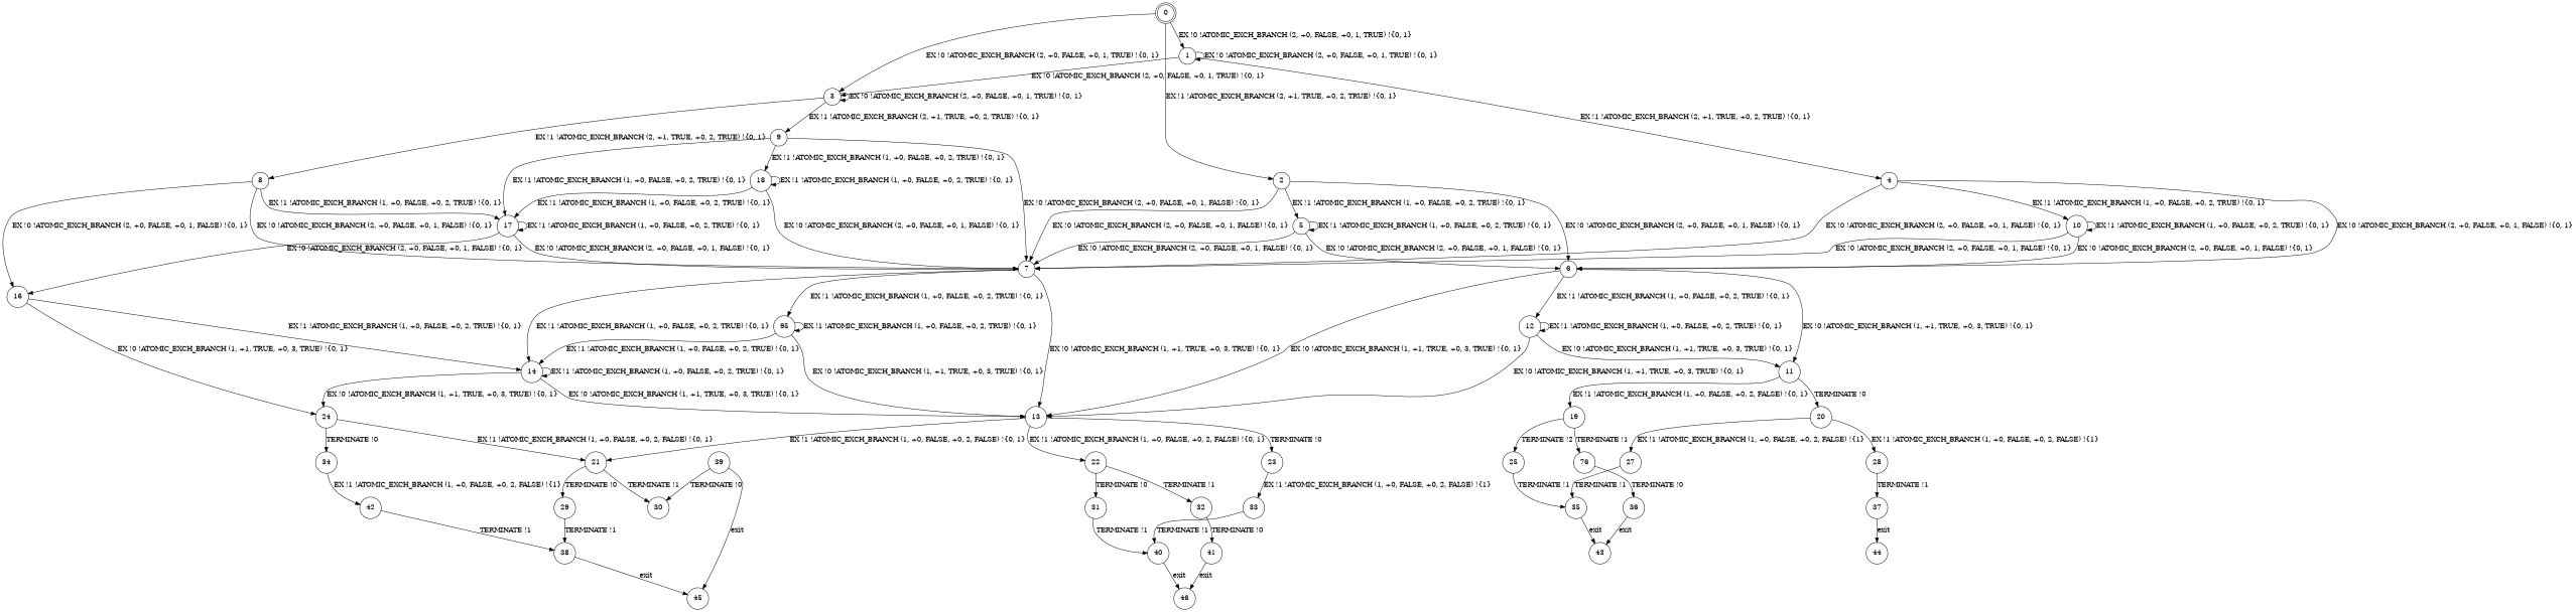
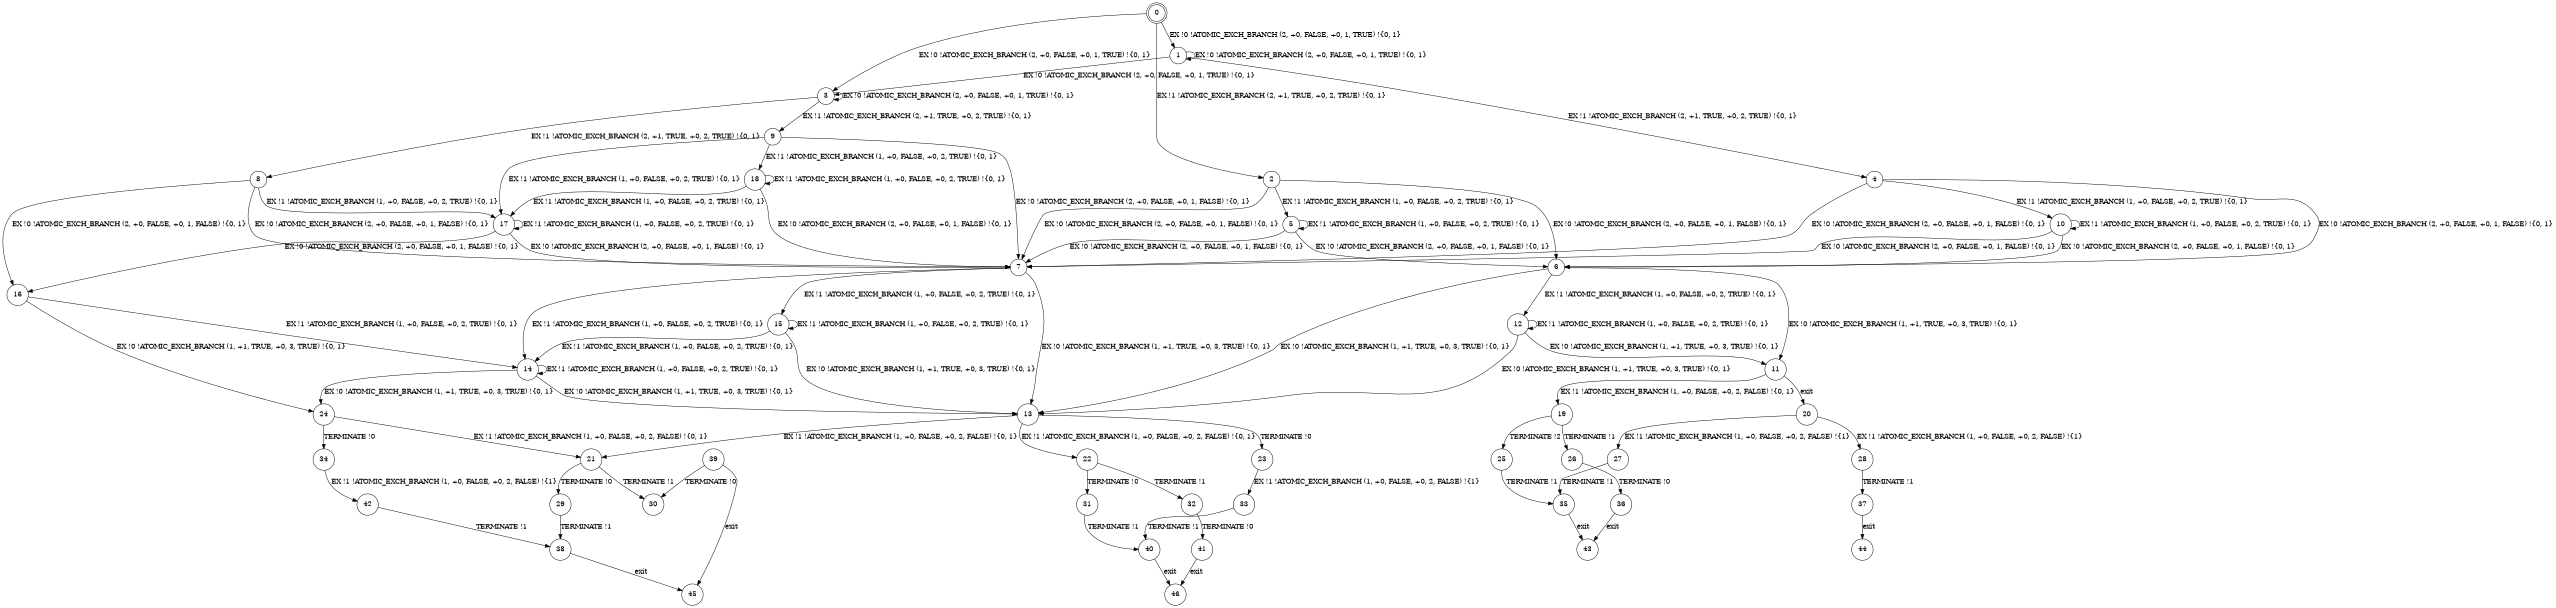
  digraph {
    node [shape=circle]
    0 [peripheries=2]
    1
    2
    3
    4
    5
    6
    7
    8
    9
    10
    11
    12
    13
    14
-   15 [label=95]
+   15
    16
    17
    18
    19
    20
    21
    22
    23
    24
    25
-   26 [label=76]
+   26
    27
    28
    29
    30
    31
    32
    33
    34
    35
    36
    37
    38
    40
    41
    42
    43
    44
    45
    39
    46
    0 -> 1 [label="EX !0 !ATOMIC_EXCH_BRANCH (2, +0, FALSE, +0, 1, TRUE) !{0, 1}"]
    0 -> 2 [label="EX !1 !ATOMIC_EXCH_BRANCH (2, +1, TRUE, +0, 2, TRUE) !{0, 1}"]
    0 -> 3 [label="EX !0 !ATOMIC_EXCH_BRANCH (2, +0, FALSE, +0, 1, TRUE) !{0, 1}"]
    1 -> 1 [label="EX !0 !ATOMIC_EXCH_BRANCH (2, +0, FALSE, +0, 1, TRUE) !{0, 1}"]
    1 -> 3 [label="EX !0 !ATOMIC_EXCH_BRANCH (2, +0, FALSE, +0, 1, TRUE) !{0, 1}"]
    1 -> 4 [label="EX !1 !ATOMIC_EXCH_BRANCH (2, +1, TRUE, +0, 2, TRUE) !{0, 1}"]
    2 -> 5 [label="EX !1 !ATOMIC_EXCH_BRANCH (1, +0, FALSE, +0, 2, TRUE) !{0, 1}"]
    2 -> 6 [label="EX !0 !ATOMIC_EXCH_BRANCH (2, +0, FALSE, +0, 1, FALSE) !{0, 1}"]
    2 -> 7 [label="EX !0 !ATOMIC_EXCH_BRANCH (2, +0, FALSE, +0, 1, FALSE) !{0, 1}"]
    3 -> 3 [label="EX !0 !ATOMIC_EXCH_BRANCH (2, +0, FALSE, +0, 1, TRUE) !{0, 1}"]
    3 -> 8 [label="EX !1 !ATOMIC_EXCH_BRANCH (2, +1, TRUE, +0, 2, TRUE) !{0, 1}"]
    3 -> 9 [label="EX !1 !ATOMIC_EXCH_BRANCH (2, +1, TRUE, +0, 2, TRUE) !{0, 1}"]
    4 -> 6 [label="EX !0 !ATOMIC_EXCH_BRANCH (2, +0, FALSE, +0, 1, FALSE) !{0, 1}"]
    4 -> 7 [label="EX !0 !ATOMIC_EXCH_BRANCH (2, +0, FALSE, +0, 1, FALSE) !{0, 1}"]
    4 -> 10 [label="EX !1 !ATOMIC_EXCH_BRANCH (1, +0, FALSE, +0, 2, TRUE) !{0, 1}"]
    5 -> 5 [label="EX !1 !ATOMIC_EXCH_BRANCH (1, +0, FALSE, +0, 2, TRUE) !{0, 1}"]
    5 -> 6 [label="EX !0 !ATOMIC_EXCH_BRANCH (2, +0, FALSE, +0, 1, FALSE) !{0, 1}"]
    5 -> 7 [label="EX !0 !ATOMIC_EXCH_BRANCH (2, +0, FALSE, +0, 1, FALSE) !{0, 1}"]
    6 -> 11 [label="EX !0 !ATOMIC_EXCH_BRANCH (1, +1, TRUE, +0, 3, TRUE) !{0, 1}"]
    6 -> 12 [label="EX !1 !ATOMIC_EXCH_BRANCH (1, +0, FALSE, +0, 2, TRUE) !{0, 1}"]
    6 -> 13 [label="EX !0 !ATOMIC_EXCH_BRANCH (1, +1, TRUE, +0, 3, TRUE) !{0, 1}"]
    7 -> 13 [label="EX !0 !ATOMIC_EXCH_BRANCH (1, +1, TRUE, +0, 3, TRUE) !{0, 1}"]
    7 -> 14 [label="EX !1 !ATOMIC_EXCH_BRANCH (1, +0, FALSE, +0, 2, TRUE) !{0, 1}"]
    7 -> 15 [label="EX !1 !ATOMIC_EXCH_BRANCH (1, +0, FALSE, +0, 2, TRUE) !{0, 1}"]
    8 -> 7 [label="EX !0 !ATOMIC_EXCH_BRANCH (2, +0, FALSE, +0, 1, FALSE) !{0, 1}"]
    8 -> 16 [label="EX !0 !ATOMIC_EXCH_BRANCH (2, +0, FALSE, +0, 1, FALSE) !{0, 1}"]
    8 -> 17 [label="EX !1 !ATOMIC_EXCH_BRANCH (1, +0, FALSE, +0, 2, TRUE) !{0, 1}"]
    9 -> 7 [label="EX !0 !ATOMIC_EXCH_BRANCH (2, +0, FALSE, +0, 1, FALSE) !{0, 1}"]
    9 -> 17 [label="EX !1 !ATOMIC_EXCH_BRANCH (1, +0, FALSE, +0, 2, TRUE) !{0, 1}"]
    9 -> 18 [label="EX !1 !ATOMIC_EXCH_BRANCH (1, +0, FALSE, +0, 2, TRUE) !{0, 1}"]
    10 -> 6 [label="EX !0 !ATOMIC_EXCH_BRANCH (2, +0, FALSE, +0, 1, FALSE) !{0, 1}"]
    10 -> 7 [label="EX !0 !ATOMIC_EXCH_BRANCH (2, +0, FALSE, +0, 1, FALSE) !{0, 1}"]
    10 -> 10 [label="EX !1 !ATOMIC_EXCH_BRANCH (1, +0, FALSE, +0, 2, TRUE) !{0, 1}"]
    11 -> 19 [label="EX !1 !ATOMIC_EXCH_BRANCH (1, +0, FALSE, +0, 2, FALSE) !{0, 1}"]
-   11 -> 20 [label="TERMINATE !0"]
+   11 -> 20 [label=exit]
    12 -> 11 [label="EX !0 !ATOMIC_EXCH_BRANCH (1, +1, TRUE, +0, 3, TRUE) !{0, 1}"]
    12 -> 12 [label="EX !1 !ATOMIC_EXCH_BRANCH (1, +0, FALSE, +0, 2, TRUE) !{0, 1}"]
    12 -> 13 [label="EX !0 !ATOMIC_EXCH_BRANCH (1, +1, TRUE, +0, 3, TRUE) !{0, 1}"]
    13 -> 21 [label="EX !1 !ATOMIC_EXCH_BRANCH (1, +0, FALSE, +0, 2, FALSE) !{0, 1}"]
    13 -> 22 [label="EX !1 !ATOMIC_EXCH_BRANCH (1, +0, FALSE, +0, 2, FALSE) !{0, 1}"]
    13 -> 23 [label="TERMINATE !0"]
    14 -> 13 [label="EX !0 !ATOMIC_EXCH_BRANCH (1, +1, TRUE, +0, 3, TRUE) !{0, 1}"]
    14 -> 14 [label="EX !1 !ATOMIC_EXCH_BRANCH (1, +0, FALSE, +0, 2, TRUE) !{0, 1}"]
    14 -> 24 [label="EX !0 !ATOMIC_EXCH_BRANCH (1, +1, TRUE, +0, 3, TRUE) !{0, 1}"]
    15 -> 13 [label="EX !0 !ATOMIC_EXCH_BRANCH (1, +1, TRUE, +0, 3, TRUE) !{0, 1}"]
    15 -> 14 [label="EX !1 !ATOMIC_EXCH_BRANCH (1, +0, FALSE, +0, 2, TRUE) !{0, 1}"]
    15 -> 15 [label="EX !1 !ATOMIC_EXCH_BRANCH (1, +0, FALSE, +0, 2, TRUE) !{0, 1}"]
    16 -> 14 [label="EX !1 !ATOMIC_EXCH_BRANCH (1, +0, FALSE, +0, 2, TRUE) !{0, 1}"]
    16 -> 24 [label="EX !0 !ATOMIC_EXCH_BRANCH (1, +1, TRUE, +0, 3, TRUE) !{0, 1}"]
    17 -> 7 [label="EX !0 !ATOMIC_EXCH_BRANCH (2, +0, FALSE, +0, 1, FALSE) !{0, 1}"]
    17 -> 16 [label="EX !0 !ATOMIC_EXCH_BRANCH (2, +0, FALSE, +0, 1, FALSE) !{0, 1}"]
    17 -> 17 [label="EX !1 !ATOMIC_EXCH_BRANCH (1, +0, FALSE, +0, 2, TRUE) !{0, 1}"]
    18 -> 7 [label="EX !0 !ATOMIC_EXCH_BRANCH (2, +0, FALSE, +0, 1, FALSE) !{0, 1}"]
    18 -> 17 [label="EX !1 !ATOMIC_EXCH_BRANCH (1, +0, FALSE, +0, 2, TRUE) !{0, 1}"]
    18 -> 18 [label="EX !1 !ATOMIC_EXCH_BRANCH (1, +0, FALSE, +0, 2, TRUE) !{0, 1}"]
    19 -> 25 [label="TERMINATE !2"]
    19 -> 26 [label="TERMINATE !1"]
    20 -> 27 [label="EX !1 !ATOMIC_EXCH_BRANCH (1, +0, FALSE, +0, 2, FALSE) !{1}"]
    20 -> 28 [label="EX !1 !ATOMIC_EXCH_BRANCH (1, +0, FALSE, +0, 2, FALSE) !{1}"]
    21 -> 29 [label="TERMINATE !0"]
    21 -> 30 [label="TERMINATE !1"]
    22 -> 31 [label="TERMINATE !0"]
    22 -> 32 [label="TERMINATE !1"]
    23 -> 33 [label="EX !1 !ATOMIC_EXCH_BRANCH (1, +0, FALSE, +0, 2, FALSE) !{1}"]
    24 -> 21 [label="EX !1 !ATOMIC_EXCH_BRANCH (1, +0, FALSE, +0, 2, FALSE) !{0, 1}"]
    24 -> 34 [label="TERMINATE !0"]
    25 -> 35 [label="TERMINATE !1"]
    26 -> 36 [label="TERMINATE !0"]
    27 -> 35 [label="TERMINATE !1"]
    28 -> 37 [label="TERMINATE !1"]
    29 -> 38 [label="TERMINATE !1"]
    31 -> 40 [label="TERMINATE !1"]
    32 -> 41 [label="TERMINATE !0"]
    33 -> 40 [label="TERMINATE !1"]
    34 -> 42 [label="EX !1 !ATOMIC_EXCH_BRANCH (1, +0, FALSE, +0, 2, FALSE) !{1}"]
    35 -> 43 [label=exit]
    36 -> 43 [label=exit]
    37 -> 44 [label=exit]
    38 -> 45 [label=exit]
    40 -> 46 [label=exit]
    41 -> 46 [label=exit]
    42 -> 38 [label="TERMINATE !1"]
    39 -> 30 [label="TERMINATE !0"]
    39 -> 45 [label=exit]
  }
